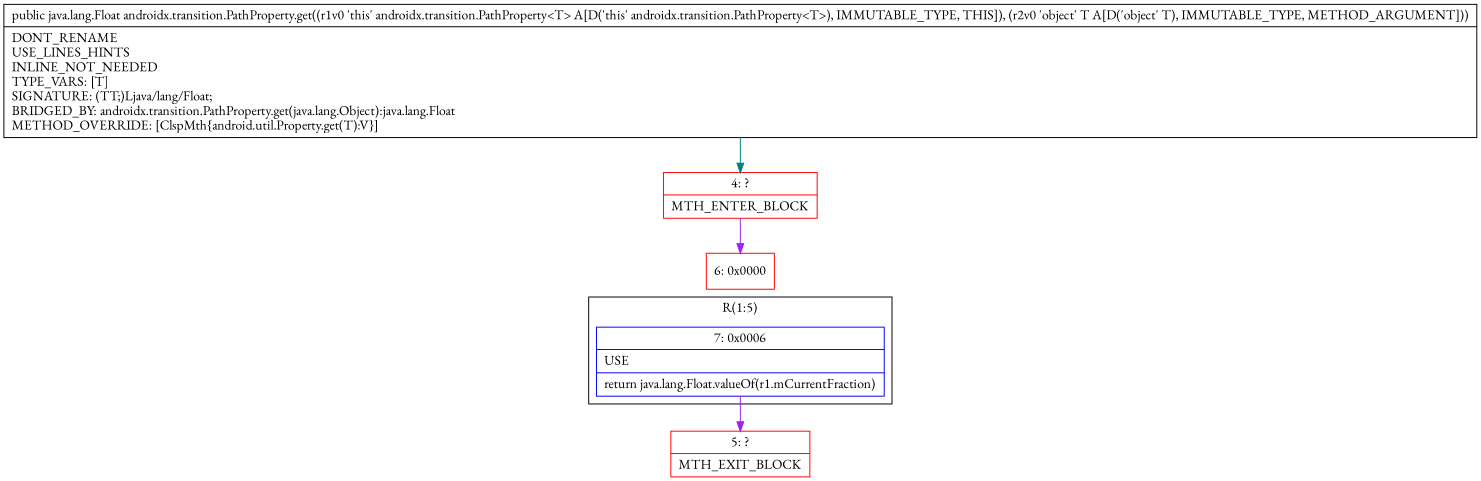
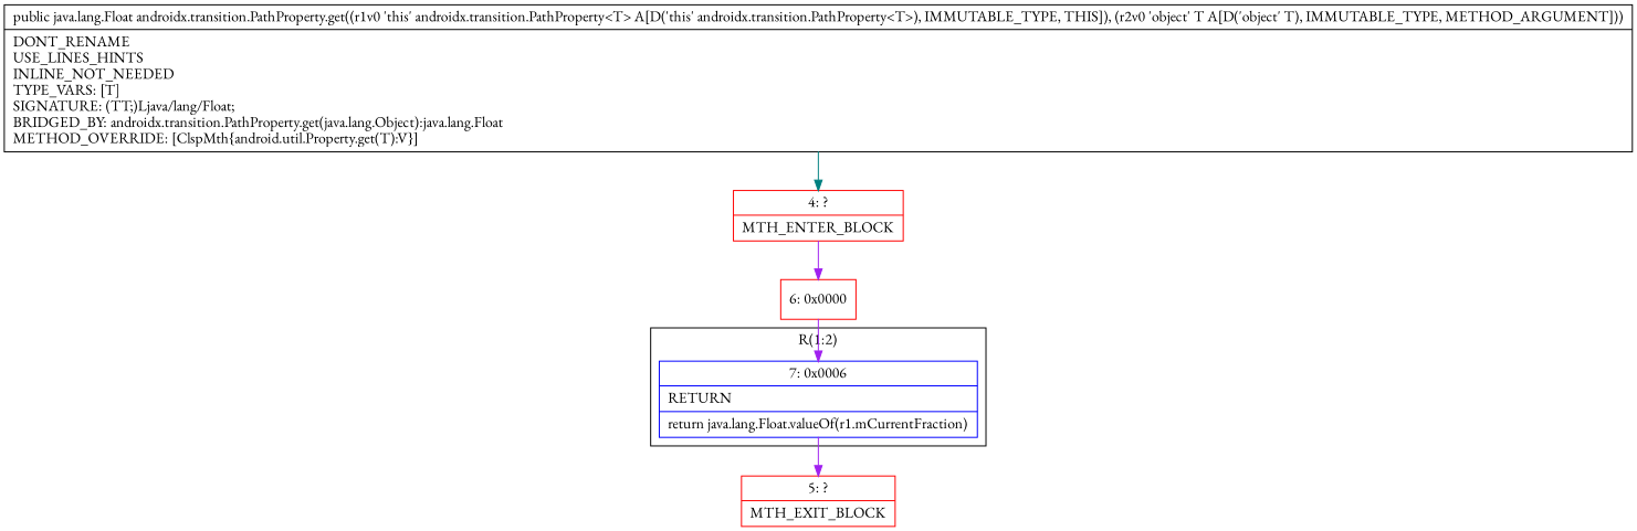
  digraph {
    fontname="EB Garamond"
    node [color=red fontname="EB Garamond" shape=record]
    edge [color=purple fontname="EB Garamond"]
-   n1 [color=blue label="{7\:\ 0x0006|USE\l|return java.lang.Float.valueOf(r1.mCurrentFraction)\l}"]
+   n1 [color=blue label="{7\:\ 0x0006|RETURN\l|return java.lang.Float.valueOf(r1.mCurrentFraction)\l}"]
    n2 [label="{5\:\ ?|MTH_EXIT_BLOCK\l}"]
    n3 [label="{4\:\ ?|MTH_ENTER_BLOCK\l}"]
    n4 [label="{6\:\ 0x0000}"]
    n5 [label="{public java.lang.Float androidx.transition.PathProperty.get((r1v0 'this' androidx.transition.PathProperty\<T\> A[D('this' androidx.transition.PathProperty\<T\>), IMMUTABLE_TYPE, THIS]), (r2v0 'object' T A[D('object' T), IMMUTABLE_TYPE, METHOD_ARGUMENT]))  | DONT_RENAME\lUSE_LINES_HINTS\lINLINE_NOT_NEEDED\lTYPE_VARS: [T]\lSIGNATURE: (TT;)Ljava\/lang\/Float;\lBRIDGED_BY: androidx.transition.PathProperty.get(java.lang.Object):java.lang.Float\lMETHOD_OVERRIDE: [ClspMth\{android.util.Property.get(T):V\}]\l}" color=""]
    subgraph cluster_1 {
-     label="R(1:5)"
+     label="R(1:2)"
      n1
    }
    n1 -> n2
    n3 -> n4
+   n4 -> n1
    n5 -> n3 [color=teal]
  }
